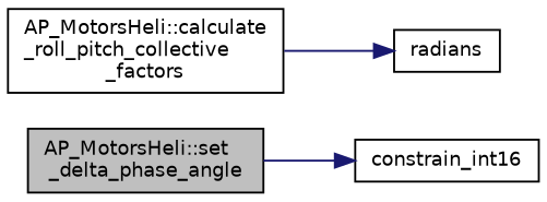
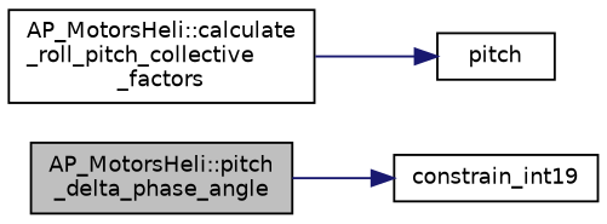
  digraph {
    rankdir=LR
    node [color=black fillcolor=white fontname=Helvetica fontsize=10 shape=record style=filled]
    edge [color=midnightblue fontname=Helvetica fontsize=10 labelfontname=Helvetica labelfontsize=10 style=solid]
-   n1 [fillcolor=grey75 fontcolor=black height=0.2 label="AP_MotorsHeli::set\l_delta_phase_angle" width=0.4]
-   n2 [height=0.2 label=constrain_int16 width=0.4]
+   n1 [fillcolor=grey75 fontcolor=black height=0.2 label="AP_MotorsHeli::pitch\l_delta_phase_angle" width=0.4]
+   n2 [height=0.2 label=constrain_int19 width=0.4]
    n3 [height=0.2 label="AP_MotorsHeli::calculate\l_roll_pitch_collective\l_factors" width=0.4]
-   n4 [height=0.2 label=radians width=0.4]
+   n4 [height=0.2 label=pitch width=0.4]
    n1 -> n2
    n3 -> n4
  }
